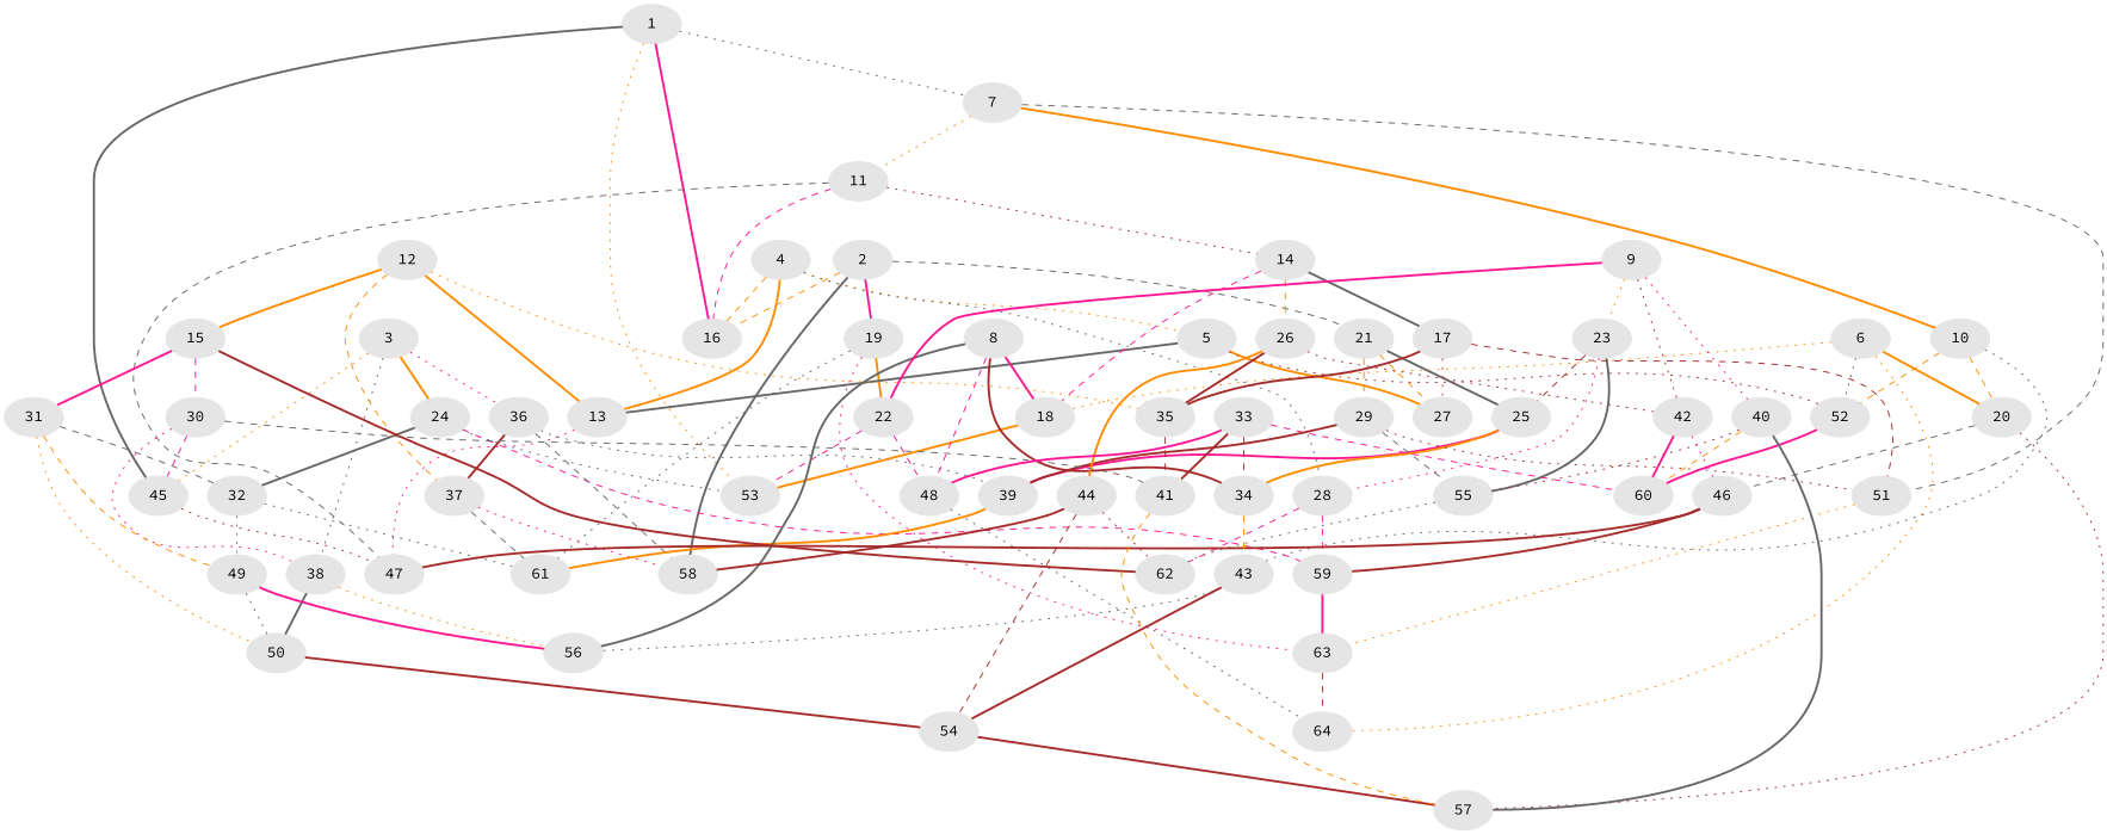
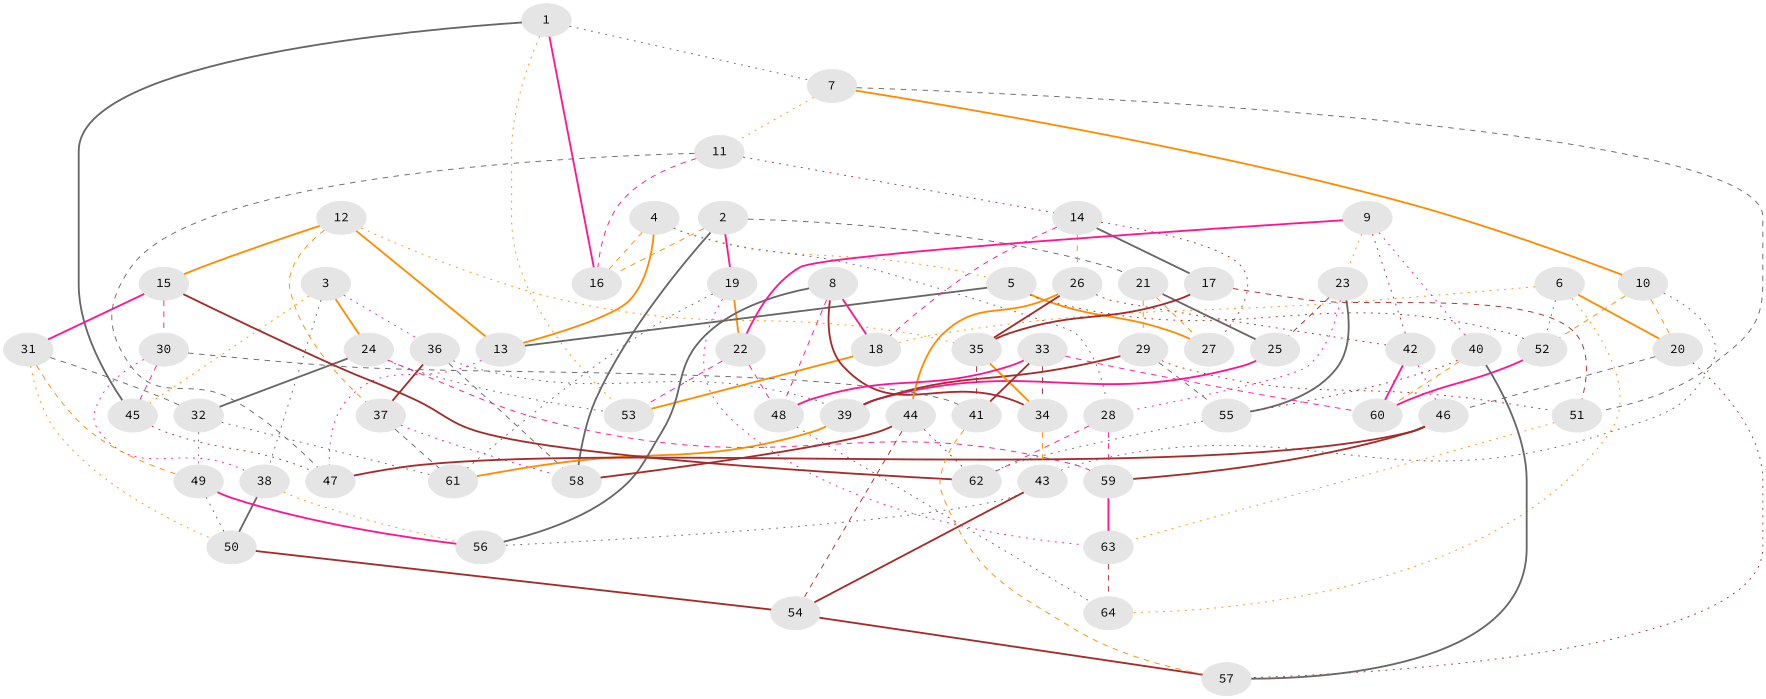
  graph {
    fontname="Source Code Pro"
    node [color=gray90 fontname="Source Code Pro" style=filled]
    edge [color=darkorange fontname="Source Code Pro" style=bold]
    1
    7
    16
    45
    53
    10
    11
    51
    47
    2
    19
    21
    58
    22
    61
    63
    27
    25
    29
    3
    24
    36
    38
    32
    59
    37
    39
    56
    50
    4
    5
    13
    28
    52
    62
    60
    6
    18
    20
    64
    46
    57
    43
    14
    8
    34
    48
    9
    23
    40
    42
    55
    54
    17
    26
    12
    15
    35
    30
    31
    41
    44
    49
    33
    1 -- 7 [color=gray40 style=dotted]
    1 -- 16 [color=deeppink]
    1 -- 45 [color=gray40]
    1 -- 53 [style=dotted]
    7 -- 10
    7 -- 11 [style=dotted]
    7 -- 51 [color=gray40 style=dashed]
    45 -- 47 [color=brown style=dotted]
    10 -- 52 [style=dashed]
    10 -- 20 [style=dashed]
    10 -- 43 [color=gray40 style=dotted]
    11 -- 16 [color=deeppink style=dashed]
    11 -- 47 [color=gray40 style=dashed]
    11 -- 14 [color=brown style=dotted]
    51 -- 63 [style=dotted]
    2 -- 16 [style=dashed]
    2 -- 19 [color=deeppink]
    2 -- 21 [color=gray40 style=dashed]
    2 -- 58 [color=gray40]
    19 -- 22
    19 -- 61 [color=gray40 style=dotted]
    19 -- 63 [color=deeppink style=dotted]
    21 -- 27 [style=dashed]
    21 -- 25 [color=gray40]
    21 -- 29 [style=dashed]
    22 -- 53 [color=deeppink style=dashed]
    22 -- 48 [color=deeppink style=dashed]
    63 -- 64 [color=brown style=dashed]
    25 -- 39 [color=deeppink]
-   25 -- 34
+   35 -- 34
    29 -- 51 [color=brown style=dotted]
    29 -- 39 [color=brown]
    29 -- 55 [color=gray40 style=dashed]
    3 -- 45 [style=dotted]
    3 -- 24
    3 -- 36 [color=deeppink style=dotted]
    3 -- 38 [color=gray40 style=dotted]
    24 -- 53 [color=gray40 style=dotted]
    24 -- 32 [color=gray40]
    24 -- 59 [color=deeppink style=dashed]
    36 -- 58 [color=gray40 style=dashed]
    36 -- 37 [color=brown]
    36 -- 39 [color=gray40 style=dotted]
    38 -- 56 [style=dotted]
    38 -- 50 [color=gray40]
    32 -- 61 [color=gray40 style=dotted]
    32 -- 49 [color=gray40 style=dotted]
    59 -- 63 [color=deeppink]
    37 -- 58 [color=deeppink style=dotted]
    37 -- 61 [color=gray40 style=dashed]
    39 -- 61
    50 -- 54 [color=brown]
    4 -- 16 [style=dashed]
    4 -- 5 [style=dotted]
    4 -- 13
    4 -- 28 [color=gray40 style=dotted]
    5 -- 27
    5 -- 13 [color=gray40]
    5 -- 52 [color=brown style=dotted]
    13 -- 47 [color=deeppink style=dotted]
    28 -- 59 [color=deeppink style=dashed]
    28 -- 62 [color=deeppink style=dashed]
    52 -- 60 [color=deeppink]
    6 -- 52 [color=gray40 style=dotted]
    6 -- 18 [style=dotted]
    6 -- 20
    6 -- 64 [style=dotted]
    18 -- 53
    20 -- 46 [color=gray40 style=dashed]
    20 -- 57 [color=brown style=dotted]
    46 -- 47 [color=brown]
    46 -- 59 [color=brown]
    43 -- 56 [color=gray40 style=dotted]
    43 -- 54 [color=brown]
    14 -- 18 [color=deeppink style=dashed]
    14 -- 17 [color=gray40]
    14 -- 26 [style=dashed]
    8 -- 56 [color=gray40]
    8 -- 18 [color=deeppink]
    8 -- 34 [color=brown]
    8 -- 48 [color=deeppink style=dashed]
    34 -- 43 [style=dashed]
    48 -- 64 [color=gray40 style=dotted]
    9 -- 22 [color=deeppink]
    9 -- 23 [style=dotted]
    9 -- 40 [color=deeppink style=dotted]
    9 -- 42 [color=brown style=dotted]
    23 -- 25 [color=brown style=dashed]
    23 -- 28 [color=deeppink style=dotted]
    23 -- 55 [color=gray40]
    40 -- 60 [style=dashed]
    40 -- 57 [color=gray40]
    40 -- 55 [color=brown style=dotted]
    42 -- 60 [color=deeppink]
    42 -- 46 [color=deeppink style=dotted]
    55 -- 62 [color=gray40 style=dotted]
    54 -- 57 [color=brown]
    17 -- 51 [color=brown style=dashed]
-   17 -- 27 [color=brown style=dotted]
+   14 -- 27 [color=brown style=dotted]
    17 -- 35 [color=brown]
    26 -- 42 [color=brown style=dotted]
    26 -- 35 [color=brown]
    26 -- 44
    12 -- 37 [style=dashed]
    12 -- 13
    12 -- 15
    12 -- 35 [style=dotted]
    15 -- 62 [color=brown]
    15 -- 30 [color=deeppink style=dashed]
    15 -- 31 [color=deeppink]
    35 -- 41 [color=brown style=dashed]
    30 -- 45 [color=deeppink style=dashed]
    30 -- 38 [color=deeppink style=dotted]
    30 -- 41 [color=gray40 style=dashed]
    31 -- 32 [color=gray40 style=dashed]
    31 -- 50 [style=dotted]
    31 -- 49 [style=dashed]
    41 -- 57 [style=dashed]
    44 -- 58 [color=brown]
    44 -- 62 [color=brown style=dotted]
    44 -- 54 [color=brown style=dashed]
    49 -- 56 [color=deeppink]
    49 -- 50 [color=gray40 style=dotted]
    33 -- 60 [color=deeppink style=dashed]
    33 -- 34 [color=brown style=dashed]
    33 -- 48 [color=deeppink]
    33 -- 41 [color=brown]
  }
